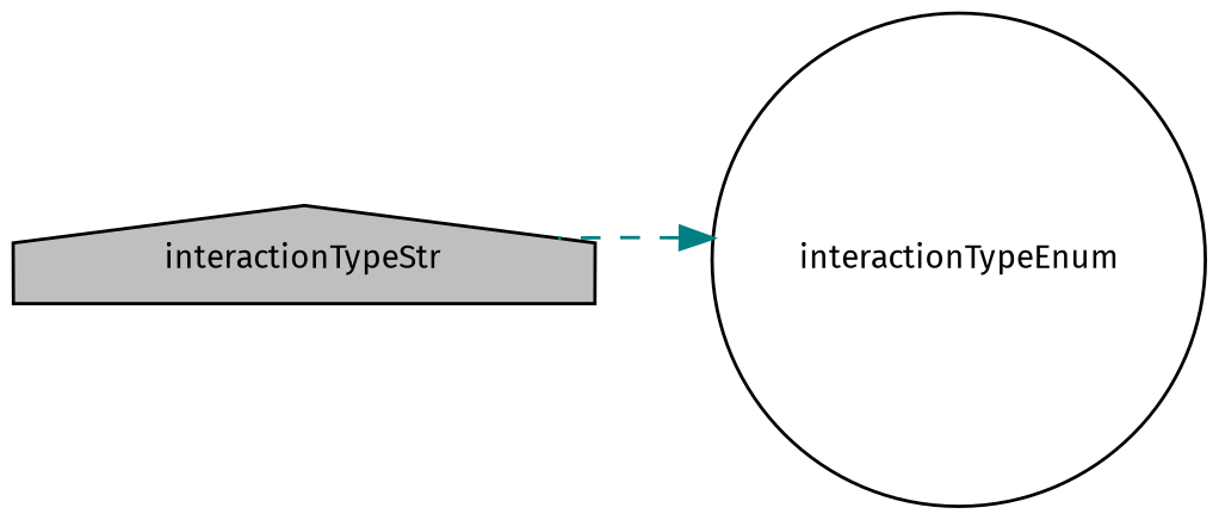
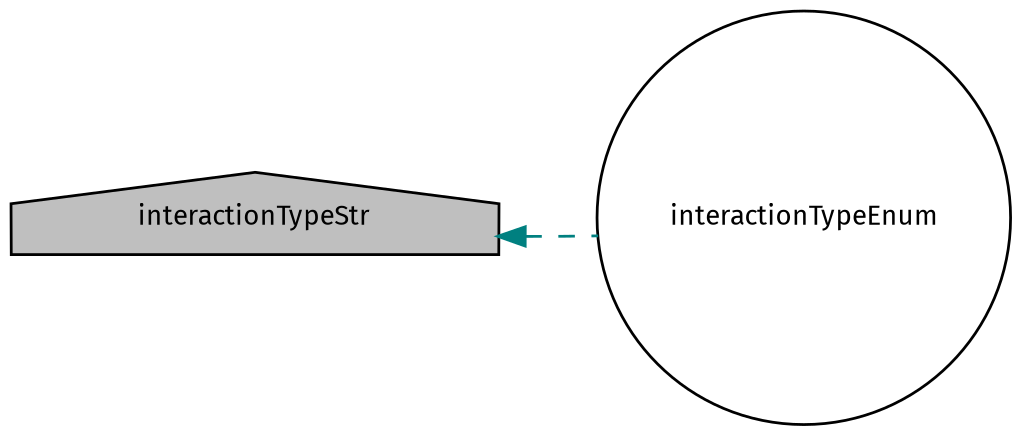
  digraph {
    rankdir=LR
    fontname="Fira Sans"
    node [color=black fontname="Fira Sans" fontsize=10]
    n1 [fillcolor=grey75 fontcolor=black height=0.2 label=interactionTypeStr shape=house style=filled width=0.4]
    n2 [height=0.2 label=interactionTypeEnum shape=circle width=0.4]
-   n2 -> n1 [color=teal dir=back fontname="Fira Sans" fontsize=10 labelfontname=FreeSans labelfontsize=10 style=dashed]
+   n1 -> n2 [color=teal dir=back fontname="Fira Sans" fontsize=10 labelfontname=FreeSans labelfontsize=10 style=dashed]
  }
